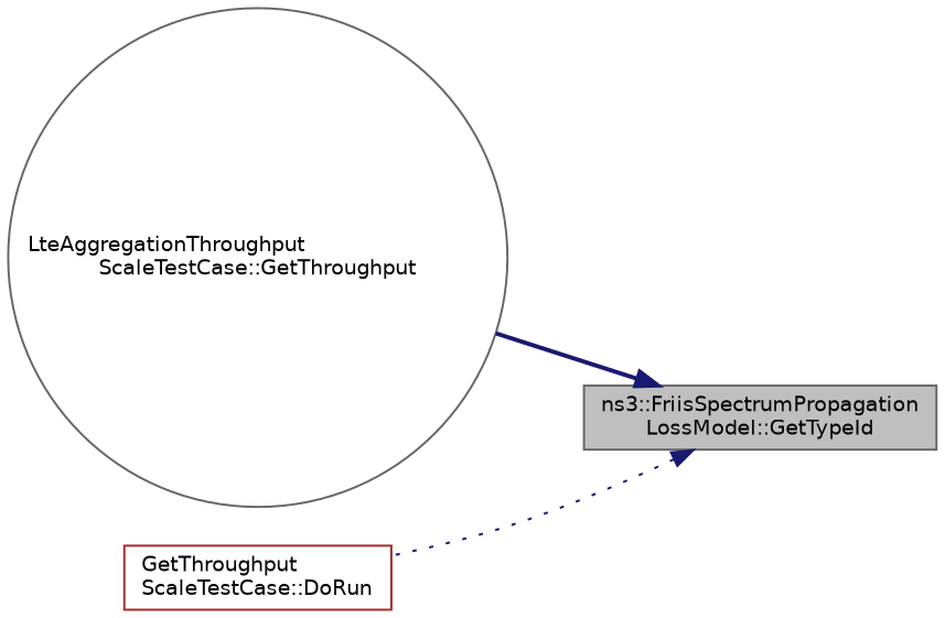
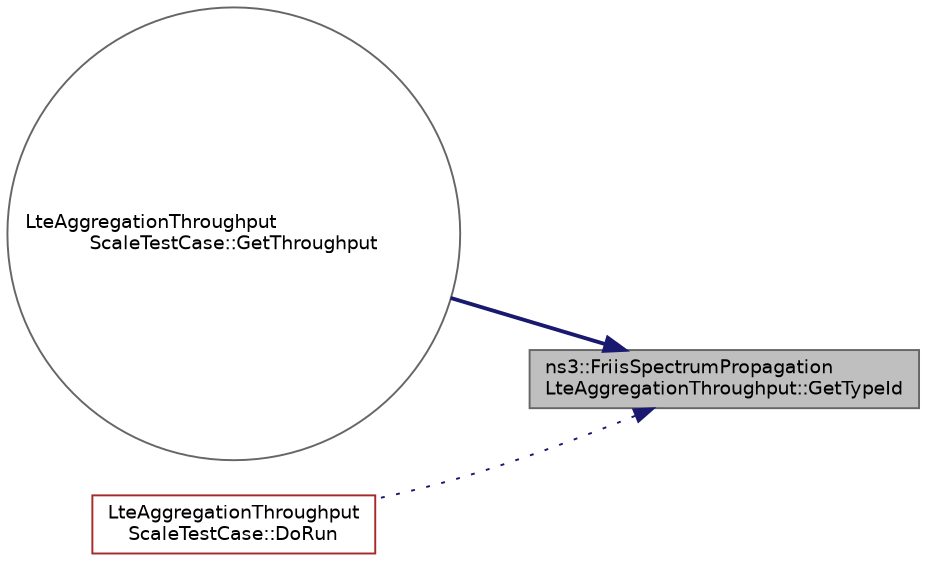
  digraph {
    rankdir=RL
    node [color=gray40 fillcolor=white fontname=Helvetica fontsize=10 shape=box style=filled]
    edge [color=midnightblue dir=back fontname=Helvetica fontsize=10 labelfontname=Helvetica labelfontsize=10]
-   n1 [fillcolor=grey75 fontcolor=black height=0.2 label="ns3::FriisSpectrumPropagation\lLossModel::GetTypeId" width=0.4]
+   n1 [fillcolor=grey75 fontcolor=black height=0.2 label="ns3::FriisSpectrumPropagation\lLteAggregationThroughput::GetTypeId" width=0.4]
    n2 [height=0.2 label="LteAggregationThroughput\lScaleTestCase::GetThroughput" shape=circle width=0.4]
-   n3 [color=brown height=0.2 label="GetThroughput\lScaleTestCase::DoRun" width=0.4]
+   n3 [color=brown height=0.2 label="LteAggregationThroughput\lScaleTestCase::DoRun" width=0.4]
    n1 -> n2 [style=bold]
    n1 -> n3 [style=dotted]
  }
